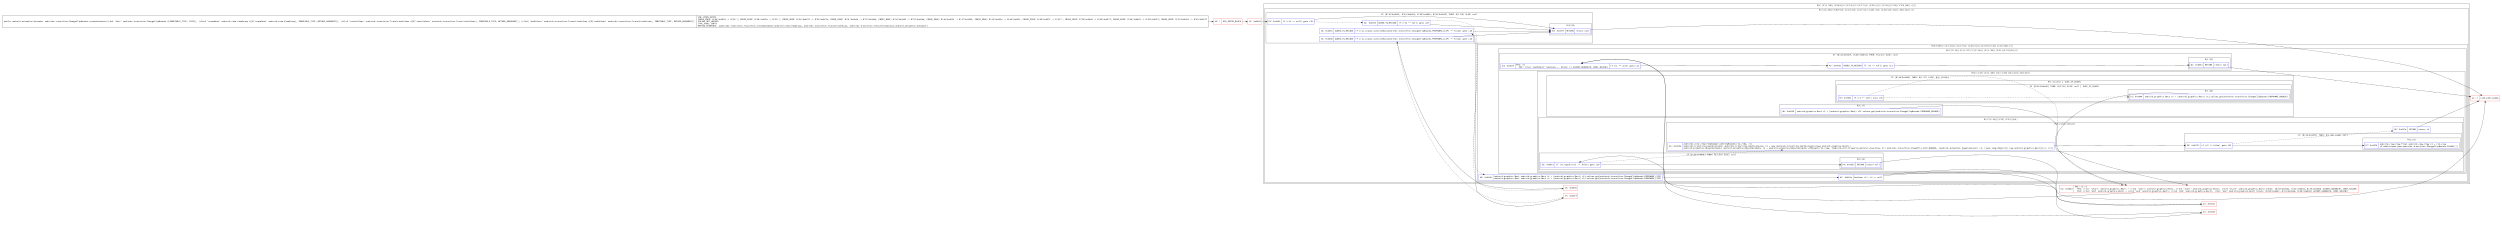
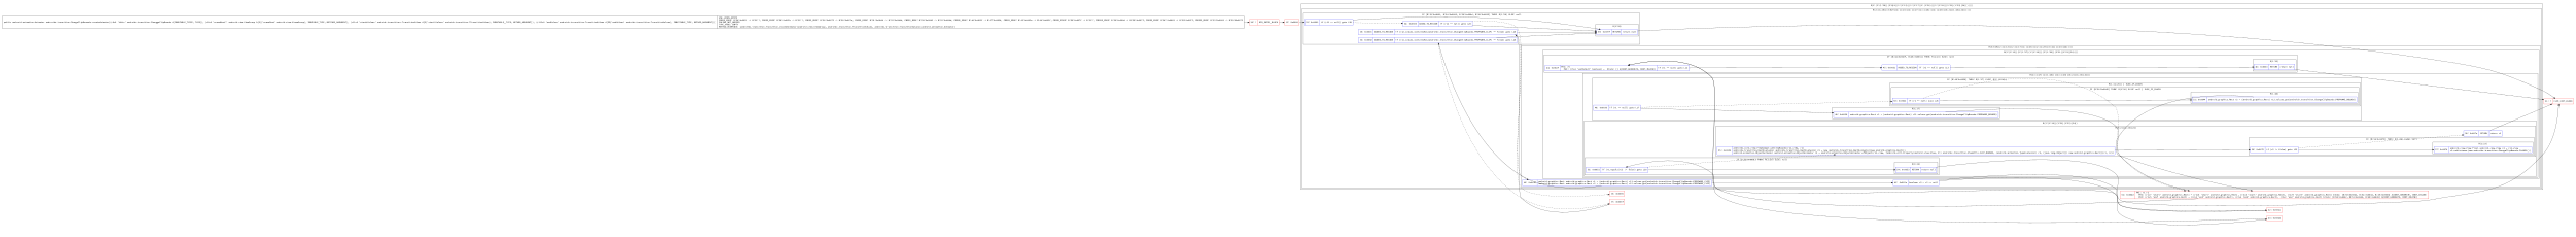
  digraph {
    fontname="Source Code Pro"
    rankdir=LR
    node [color=blue fontname="Source Code Pro" shape=record]
    edge [fontname="Source Code Pro"]
    n1 [label="{59\:\ 0x007f|RETURN\l|return null\l}"]
    n2 [label="{33\:\ 0x0001|if (r11 == null) goto L28\l}"]
    n3 [label="{34\:\ 0x0003|ADDED_TO_REGION\l|if (r12 == null) goto L28\l}"]
    n4 [label="{36\:\ 0x000d|ADDED_TO_REGION\l|if (r11.values.containsKey(androidx.transition.ChangeClipBounds.PROPNAME_CLIP) == false) goto L28\l}"]
    n5 [label="{38\:\ 0x0015|ADDED_TO_REGION\l|if (r12.values.containsKey(androidx.transition.ChangeClipBounds.PROPNAME_CLIP) == false) goto L28\l}"]
    n6 [label="{46\:\ 0x0033|RETURN\l|return null\l}"]
    n7 [label="{44\:\ 0x002f|PHI: r5 \l  PHI: (r5v1 'endIsNull' boolean) =  binds: [] A[DONT_GENERATE, DONT_INLINE]\l|if (r1 == null) goto L12\l}"]
    n8 [label="{45\:\ 0x0031|ADDED_TO_REGION\l|if (r2 == null) goto L13\l}"]
    n9 [label="{49\:\ 0x0038|android.graphics.Rect r1 = (android.graphics.Rect) r11.values.get(androidx.transition.ChangeClipBounds.PROPNAME_BOUNDS)\l}"]
    n10 [label="{51\:\ 0x0044|android.graphics.Rect r2 = (android.graphics.Rect) r12.values.get(androidx.transition.ChangeClipBounds.PROPNAME_BOUNDS)\l}"]
    n11 [label="{50\:\ 0x0042|if (r2 == null) java L26\l}"]
+   n12 [label="{48\:\ 0x0036|if (r1 == null) goto L17\l}"]
    n13 [label="{54\:\ 0x0053|RETURN\l|return null\l}"]
    n14 [label="{53\:\ 0x0051|if (r1.equals(r2) != false) goto L20\l}"]
    n15 [label="{57\:\ 0x0074|android.view.View final android.view.View r4 = r12.view\lr3.addListener(new androidx.transition.ChangeClipBounds.C04851())\l}"]
    n16 [label="{56\:\ 0x0072|if (r5 != false) goto L23\l}"]
    n17 [label="{55\:\ 0x0054|androidx.core.view.ViewCompat.setClipBounds(r12.view, r1)\landroidx.transition.RectEvaluator androidx.transition.RectEvaluator r0 = new androidx.transition.RectEvaluator(new android.graphics.Rect())\landroid.animation.ObjectAnimator android.animation.ObjectAnimator r3 = android.animation.ObjectAnimator.ofObject(r12.view, (android.util.Property\<android.view.View, V\>) androidx.transition.ViewUtils.CLIP_BOUNDS, (android.animation.TypeEvaluator) r0, (java.lang.Object[]) new android.graphics.Rect[]\{r1, r2\})\l}"]
    n18 [label="{58\:\ 0x007e|RETURN\l|return r3\l}"]
    n19 [label="{40\:\ 0x0018|android.graphics.Rect android.graphics.Rect r1 = (android.graphics.Rect) r11.values.get(androidx.transition.ChangeClipBounds.PROPNAME_CLIP)\landroid.graphics.Rect android.graphics.Rect r2 = (android.graphics.Rect) r12.values.get(androidx.transition.ChangeClipBounds.PROPNAME_CLIP)\l}"]
    n20 [label="{41\:\ 0x002a|boolean r5 = r2 == null\l}"]
    n21 [color=red label="{31\:\ ?|CLIP_EXIT_BLOCK\l}"]
    n22 [color=red label="{35\:\ 0x0005}"]
    n23 [color=red label="{37\:\ 0x000f}"]
    n24 [color=red label="{52\:\ 0x004d|PHI: r1 r2 \l  PHI: (r1v7 'start' android.graphics.Rect) = (r1v6 'start' android.graphics.Rect), (r1v6 'start' android.graphics.Rect), (r1v9 'start' android.graphics.Rect) binds: [B:50:0x0042, B:51:0x0044, B:49:0x0038] A[DONT_GENERATE, DONT_INLINE]\l  PHI: (r2v5 'end' android.graphics.Rect) = (r2v2 'end' android.graphics.Rect), (r2v4 'end' android.graphics.Rect), (r2v2 'end' android.graphics.Rect) binds: [B:50:0x0042, B:51:0x0044, B:49:0x0038] A[DONT_GENERATE, DONT_INLINE]\l}"]
    n25 [color=red label="{42\:\ 0x002c}"]
    n26 [color=red label="{43\:\ 0x002e}"]
    n27 [color=red label="{30\:\ ?|MTH_ENTER_BLOCK\l}"]
    n28 [color=red label="{32\:\ 0x0000}"]
    n29 [label="{public android.animation.Animator androidx.transition.ChangeClipBounds.createAnimator((r9v0 'this' androidx.transition.ChangeClipBounds A[IMMUTABLE_TYPE, THIS]), (r10v0 'sceneRoot' android.view.ViewGroup A[D('sceneRoot' android.view.ViewGroup), IMMUTABLE_TYPE, METHOD_ARGUMENT]), (r11v0 'startValues' androidx.transition.TransitionValues A[D('startValues' androidx.transition.TransitionValues), IMMUTABLE_TYPE, METHOD_ARGUMENT]), (r12v0 'endValues' androidx.transition.TransitionValues A[D('endValues' androidx.transition.TransitionValues), IMMUTABLE_TYPE, METHOD_ARGUMENT]))  | USE_LINES_HINTS\lCROSS_EDGE: B:54:0x0053 \-\> B:31:?, CROSS_EDGE: B:58:0x007e \-\> B:31:?, CROSS_EDGE: B:56:0x0072 \-\> B:58:0x007e, CROSS_EDGE: B:51:0x0044 \-\> B:52:0x004d, CROSS_EDGE: B:50:0x0042 \-\> B:52:0x004d, CROSS_EDGE: B:44:0x002f \-\> B:47:0x0034, CROSS_EDGE: B:43:0x002e \-\> B:44:0x002f, CROSS_EDGE: B:59:0x007f \-\> B:31:?, CROSS_EDGE: B:36:0x000d \-\> B:59:0x007f, CROSS_EDGE: B:34:0x0003 \-\> B:59:0x007f, CROSS_EDGE: B:33:0x0001 \-\> B:59:0x007f\lINLINE_NOT_NEEDED\lTYPE_VARS: EMPTY\lMETHOD_OVERRIDE: [androidx.transition.Transition.createAnimator(android.view.ViewGroup, androidx.transition.TransitionValues, androidx.transition.TransitionValues):android.animation.Animator]\l}" color=""]
    subgraph cluster_1 {
      label="R(1:(2:(1:28)|(3:8|9|(2:(1:13)|(2:(1:17)(1:(1:26))|(2:(1:20)|(3:21|(1:23)|24)))))))"
      subgraph cluster_2 {
        label="R(2:(1:28)|(3:8|9|(2:(1:13)|(2:(1:17)(1:(1:26))|(2:(1:20)|(3:21|(1:23)|24))))))"
        subgraph cluster_3 {
          label="IF [B:33:0x0001, B:34:0x0003, B:36:0x000d, B:38:0x0015] THEN: R(1:28) ELSE: null"
          n2
          n3
          n4
          n5
          subgraph cluster_4 {
            label="R(1:28)"
            n1
          }
        }
        subgraph cluster_5 {
          label="R(3:8|9|(2:(1:13)|(2:(1:17)(1:(1:26))|(2:(1:20)|(3:21|(1:23)|24)))))"
          n19
          n20
          subgraph cluster_6 {
            label="R(2:(1:13)|(2:(1:17)(1:(1:26))|(2:(1:20)|(3:21|(1:23)|24))))"
            subgraph cluster_7 {
              label="IF [B:44:0x002f, B:45:0x0031] THEN: R(1:13) ELSE: null"
              n7
              n8
              subgraph cluster_8 {
                label="R(1:13)"
                n6
              }
            }
            subgraph cluster_9 {
              label="R(2:(1:17)(1:(1:26))|(2:(1:20)|(3:21|(1:23)|24)))"
              subgraph cluster_10 {
                label="IF [B:48:0x0036] THEN: R(1:17) ELSE: R(1:(1:26))"
+               n12
                subgraph cluster_11 {
                  label="R(1:17)"
                  n9
                }
                subgraph cluster_12 {
                  label="R(1:(1:26)) | ELSE_IF_CHAIN\l"
                  subgraph cluster_13 {
                    label="IF [B:50:0x0042] THEN: R(1:26) ELSE: null | ELSE_IF_CHAIN\l"
                    n11
                    subgraph cluster_14 {
                      label="R(1:26)"
                      n10
                    }
                  }
                }
              }
              subgraph cluster_15 {
                label="R(2:(1:20)|(3:21|(1:23)|24))"
                subgraph cluster_16 {
                  label="IF [B:53:0x0051] THEN: R(1:20) ELSE: null"
                  n14
                  subgraph cluster_17 {
                    label="R(1:20)"
                    n13
                  }
                }
                subgraph cluster_18 {
                  label="R(3:21|(1:23)|24)"
                  n17
                  n18
                  subgraph cluster_19 {
                    label="IF [B:56:0x0072] THEN: R(1:23) ELSE: null"
                    n16
                    subgraph cluster_20 {
                      label="R(1:23)"
                      n15
                    }
                  }
                }
              }
            }
          }
        }
      }
    }
    n1 -> n21
    n2 -> n1
    n2 -> n3 [style=dashed]
    n3 -> n1
    n3 -> n22 [style=dashed]
    n4 -> n1
    n4 -> n23 [style=dashed]
    n5 -> n1
    n5 -> n19 [style=dashed]
    n6 -> n21
    n7 -> n8
    n8 -> n6
    n9 -> n24
    n10 -> n24
-   n11 -> n10 [style=dashed]
+   n11 -> n10
    n11 -> n24 [style=dashed]
+   n12 -> n9
+   n12 -> n11 [style=dashed]
    n13 -> n21
    n14 -> n13
    n14 -> n17 [style=dashed]
    n16 -> n15
    n16 -> n18 [style=dashed]
    n17 -> n16
    n18 -> n21
    n19 -> n20
    n20 -> n25
    n20 -> n26
-   n22 -> n4
+   n19 -> n4
    n23 -> n5
    n24 -> n14
    n25 -> n7
    n26 -> n7
    n27 -> n28
    n28 -> n2
    n29 -> n27
  }
